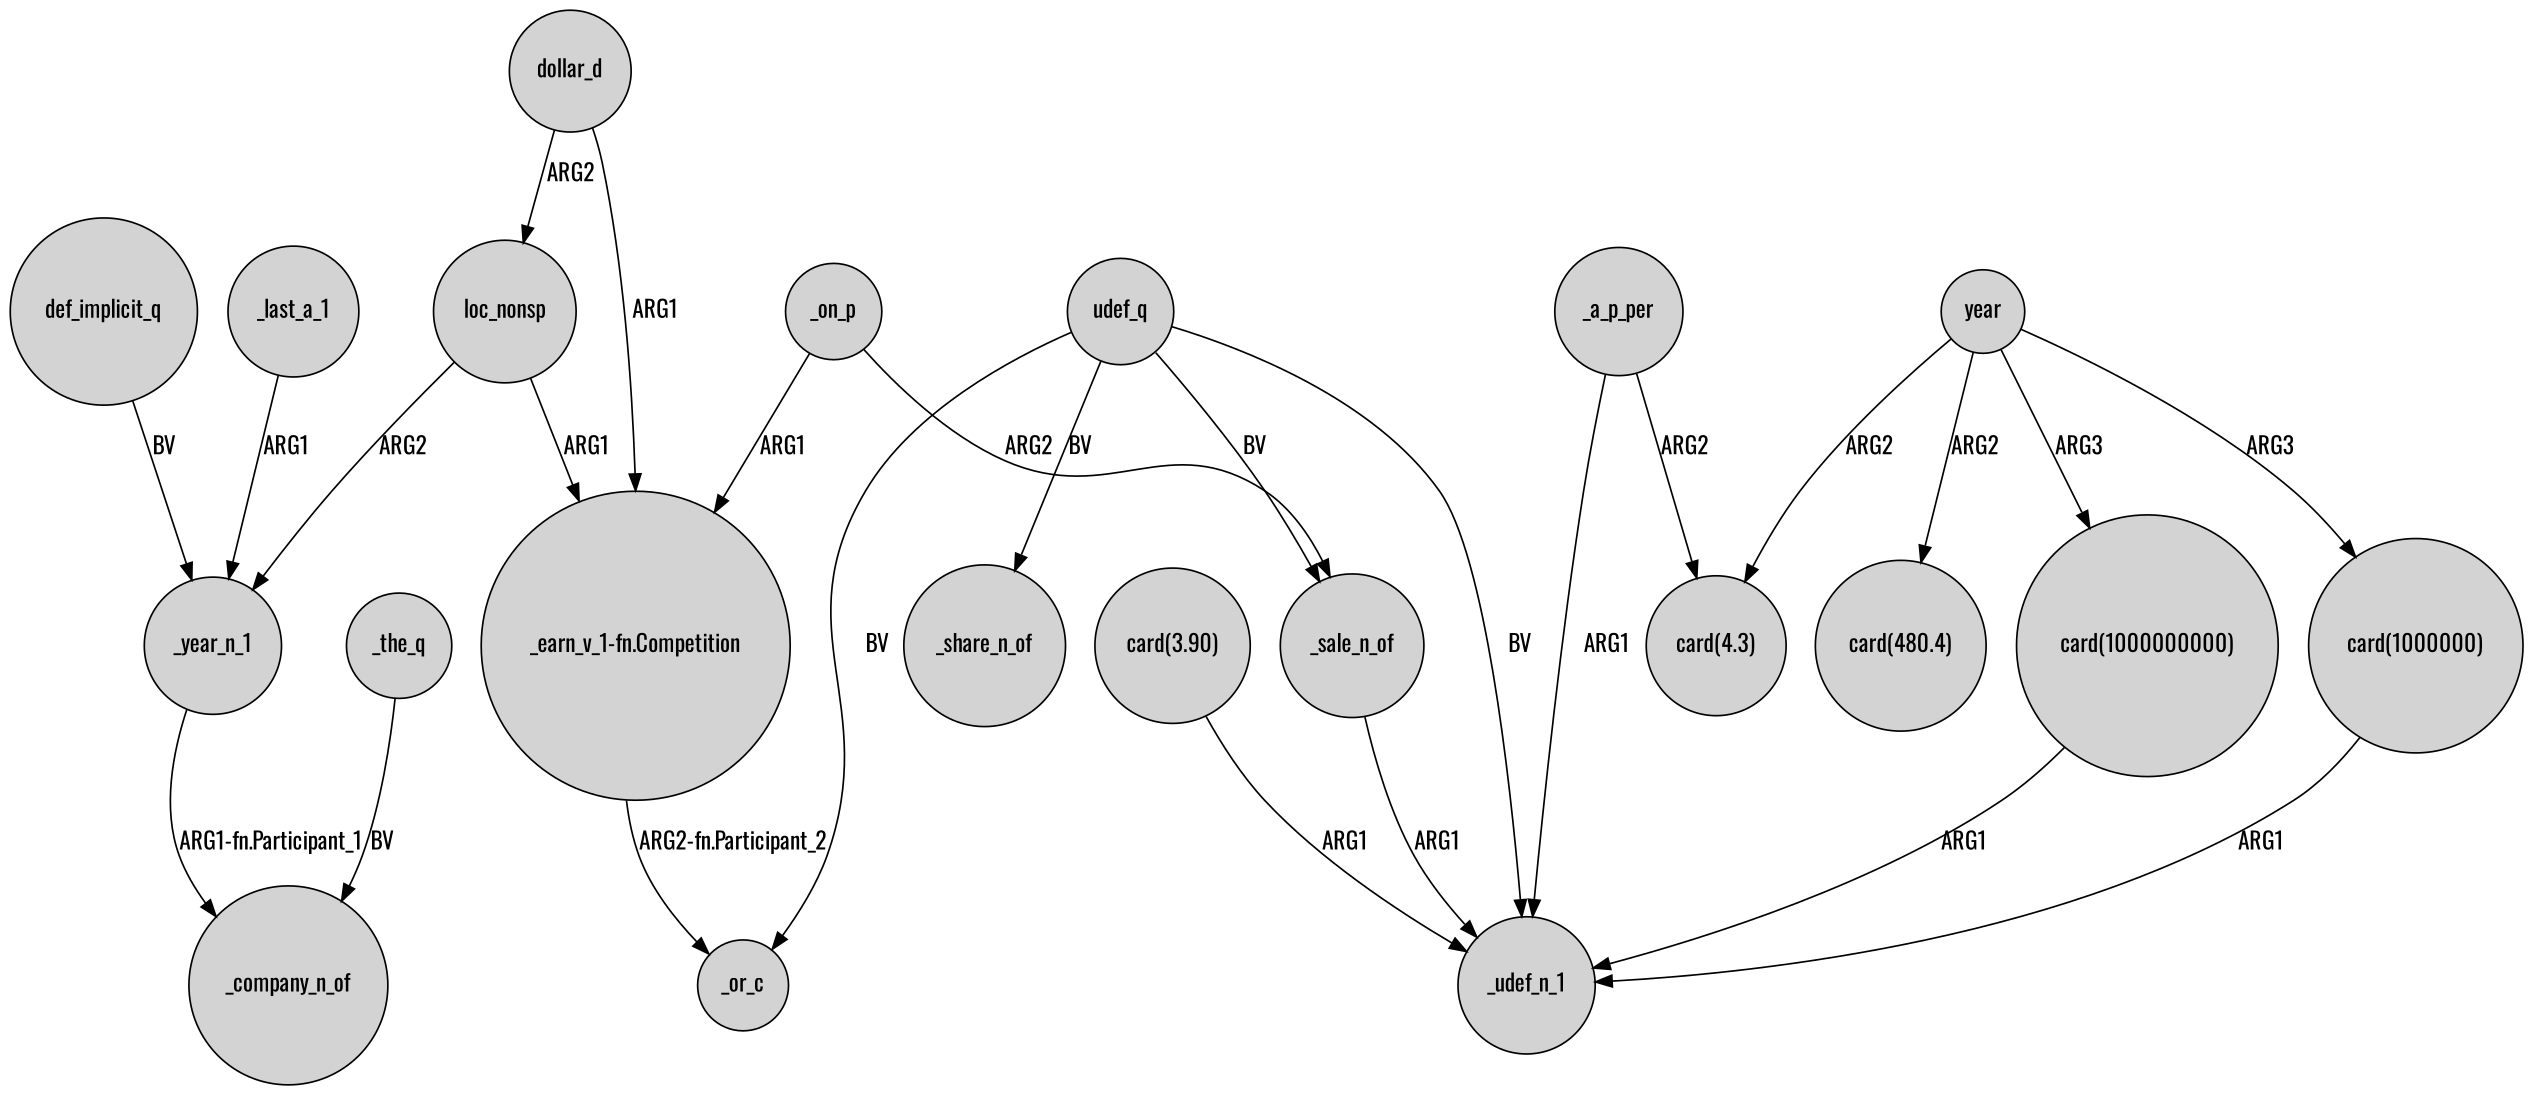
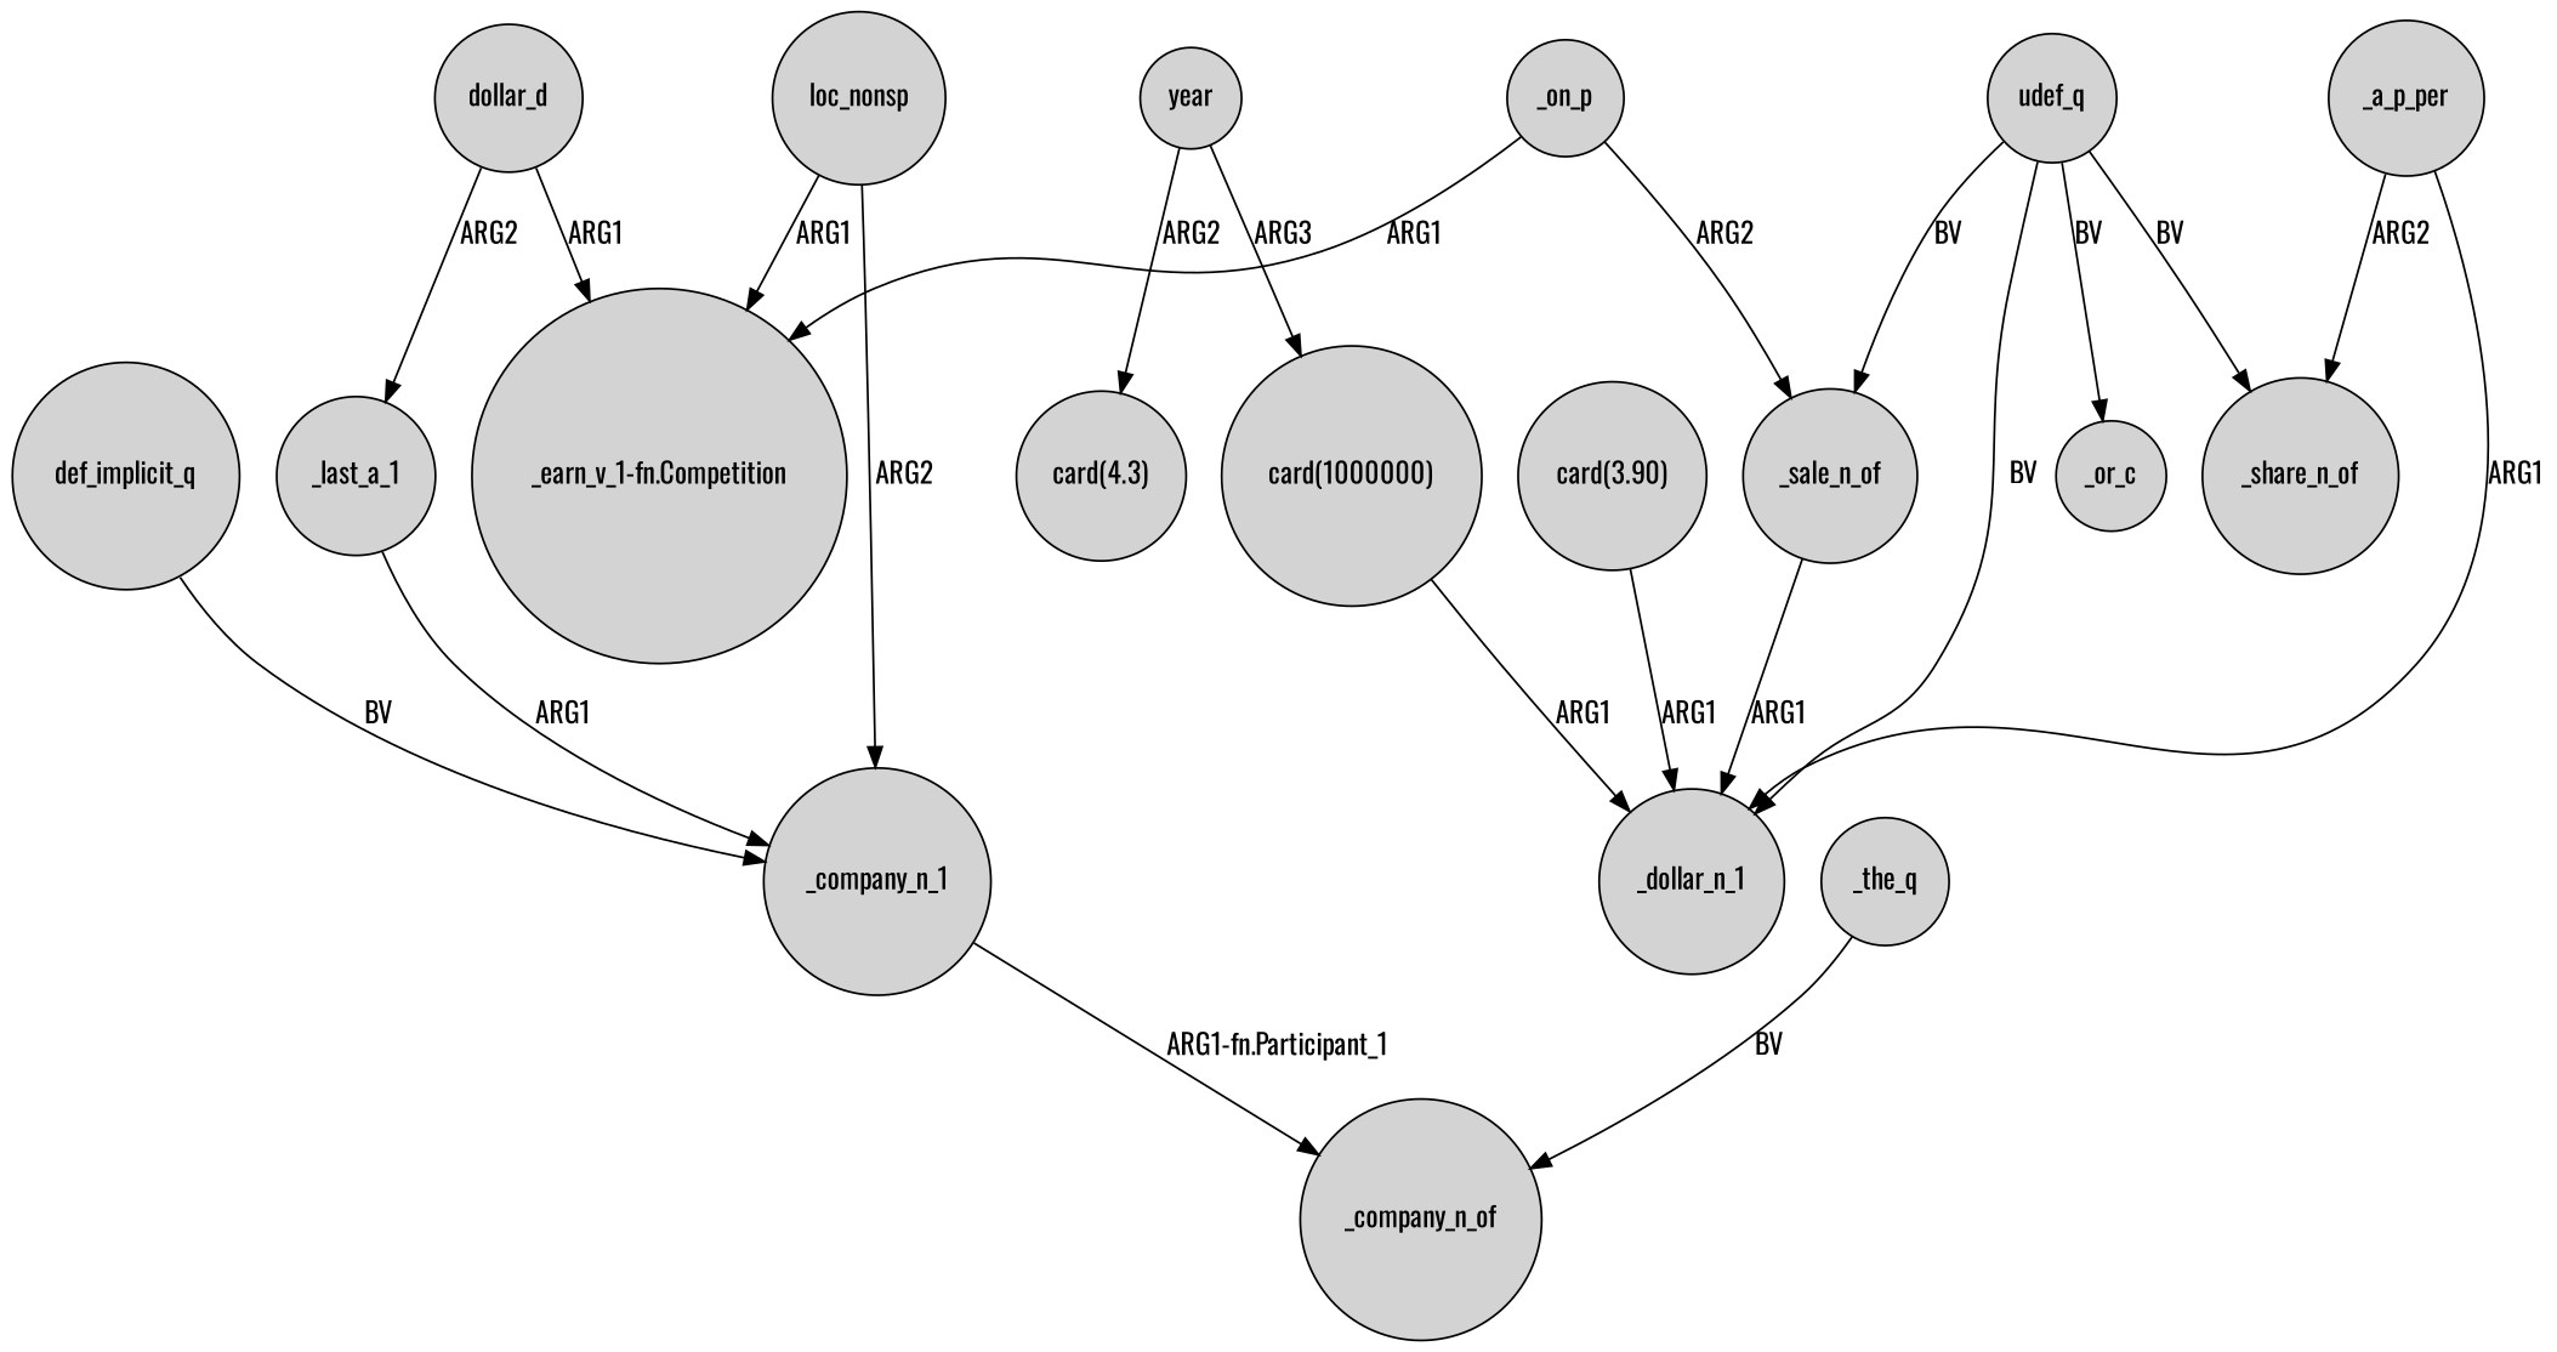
  digraph {
    fontname=Oswald
    node [fontname=Oswald shape=circle style=filled]
    edge [fontname=Oswald]
-   "card(1000000000)"
-   _dollar_n_1 [label=_udef_n_1]
+   _dollar_n_1
    _on_p
    _sale_n_of
    "_earn_v_1-fn.Competition"
    _or_c
    def_implicit_q
-   _year_n_1
+   _year_n_1 [label=_company_n_1]
    _company_n_of
    n10 [label=year]
-   "card(480.4)"
    "card(1000000)"
    "card(4.3)"
    udef_q
    _share_n_of
    n16 [label=dollar_d]
    loc_nonsp
    _a_p_per
    _last_a_1
    "card(3.90)"
    _the_q
-   "card(1000000000)" -> _dollar_n_1 [label=ARG1]
    _on_p -> _sale_n_of [label=ARG2]
    _on_p -> "_earn_v_1-fn.Competition" [label=ARG1]
    _sale_n_of -> _dollar_n_1 [label=ARG1]
-   "_earn_v_1-fn.Competition" -> _or_c [label="ARG2-fn.Participant_2"]
    def_implicit_q -> _year_n_1 [label=BV]
    _year_n_1 -> _company_n_of [label="ARG1-fn.Participant_1"]
-   n10 -> "card(1000000000)" [label=ARG3]
-   n10 -> "card(480.4)" [label=ARG2]
    n10 -> "card(1000000)" [label=ARG3]
    n10 -> "card(4.3)" [label=ARG2]
    "card(1000000)" -> _dollar_n_1 [label=ARG1]
    udef_q -> _dollar_n_1 [label=BV]
    udef_q -> _sale_n_of [label=BV]
    udef_q -> _or_c [label=BV]
    udef_q -> _share_n_of [label=BV]
    n16 -> "_earn_v_1-fn.Competition" [label=ARG1]
-   n16 -> loc_nonsp [label=ARG2]
+   n16 -> _last_a_1 [label=ARG2]
    loc_nonsp -> "_earn_v_1-fn.Competition" [label=ARG1]
    loc_nonsp -> _year_n_1 [label=ARG2]
    _a_p_per -> _dollar_n_1 [label=ARG1]
-   _a_p_per -> "card(4.3)" [label=ARG2]
+   _a_p_per -> _share_n_of [label=ARG2]
    _last_a_1 -> _year_n_1 [label=ARG1]
    "card(3.90)" -> _dollar_n_1 [label=ARG1]
    _the_q -> _company_n_of [label=BV]
  }
